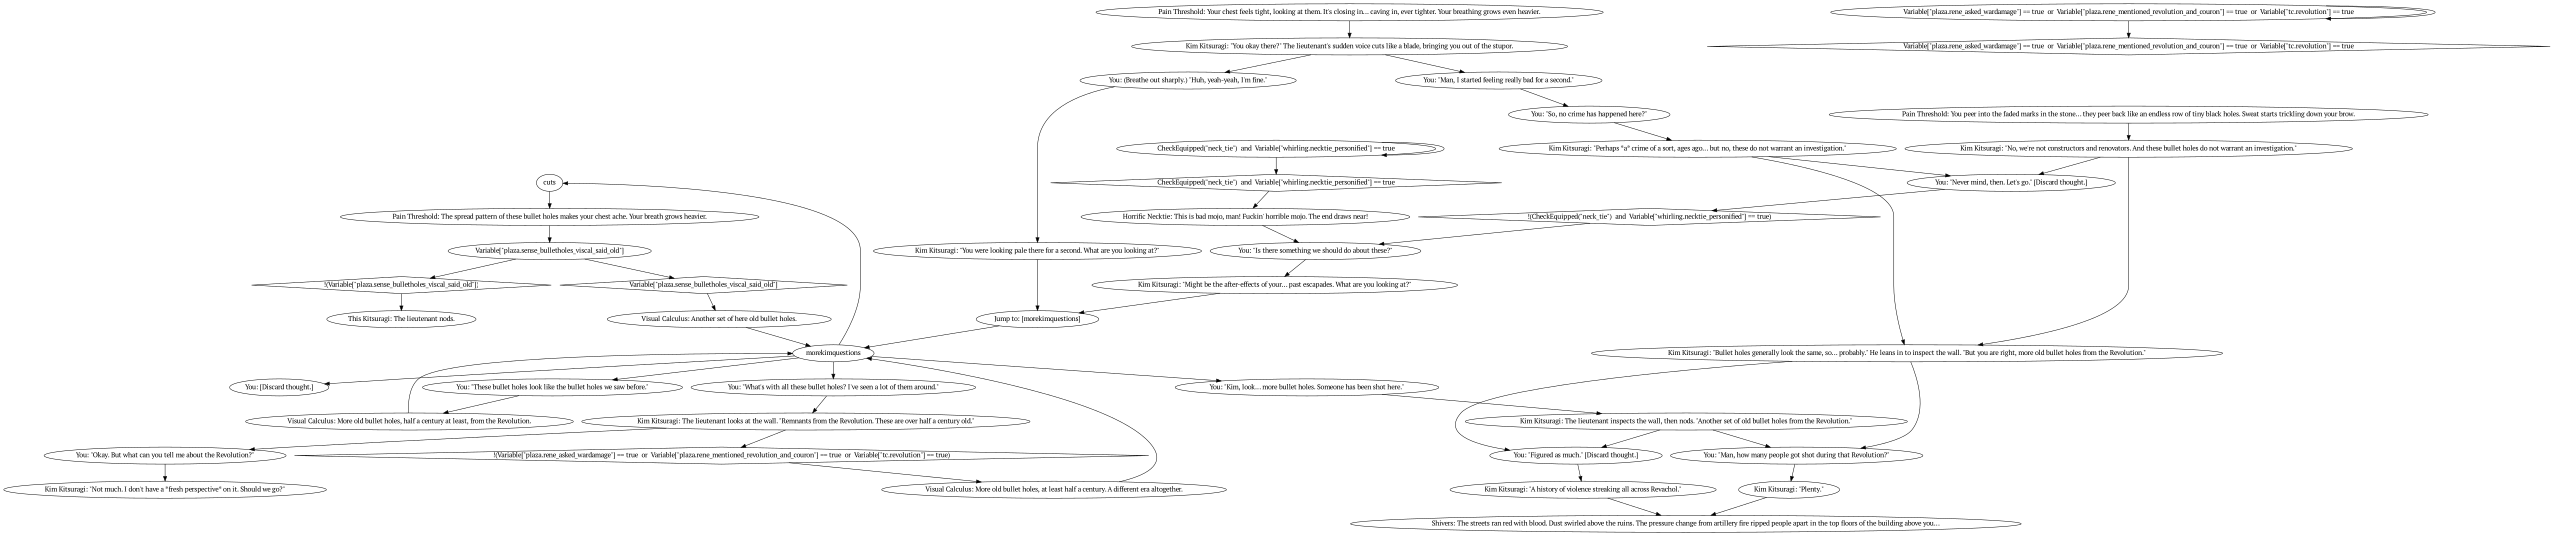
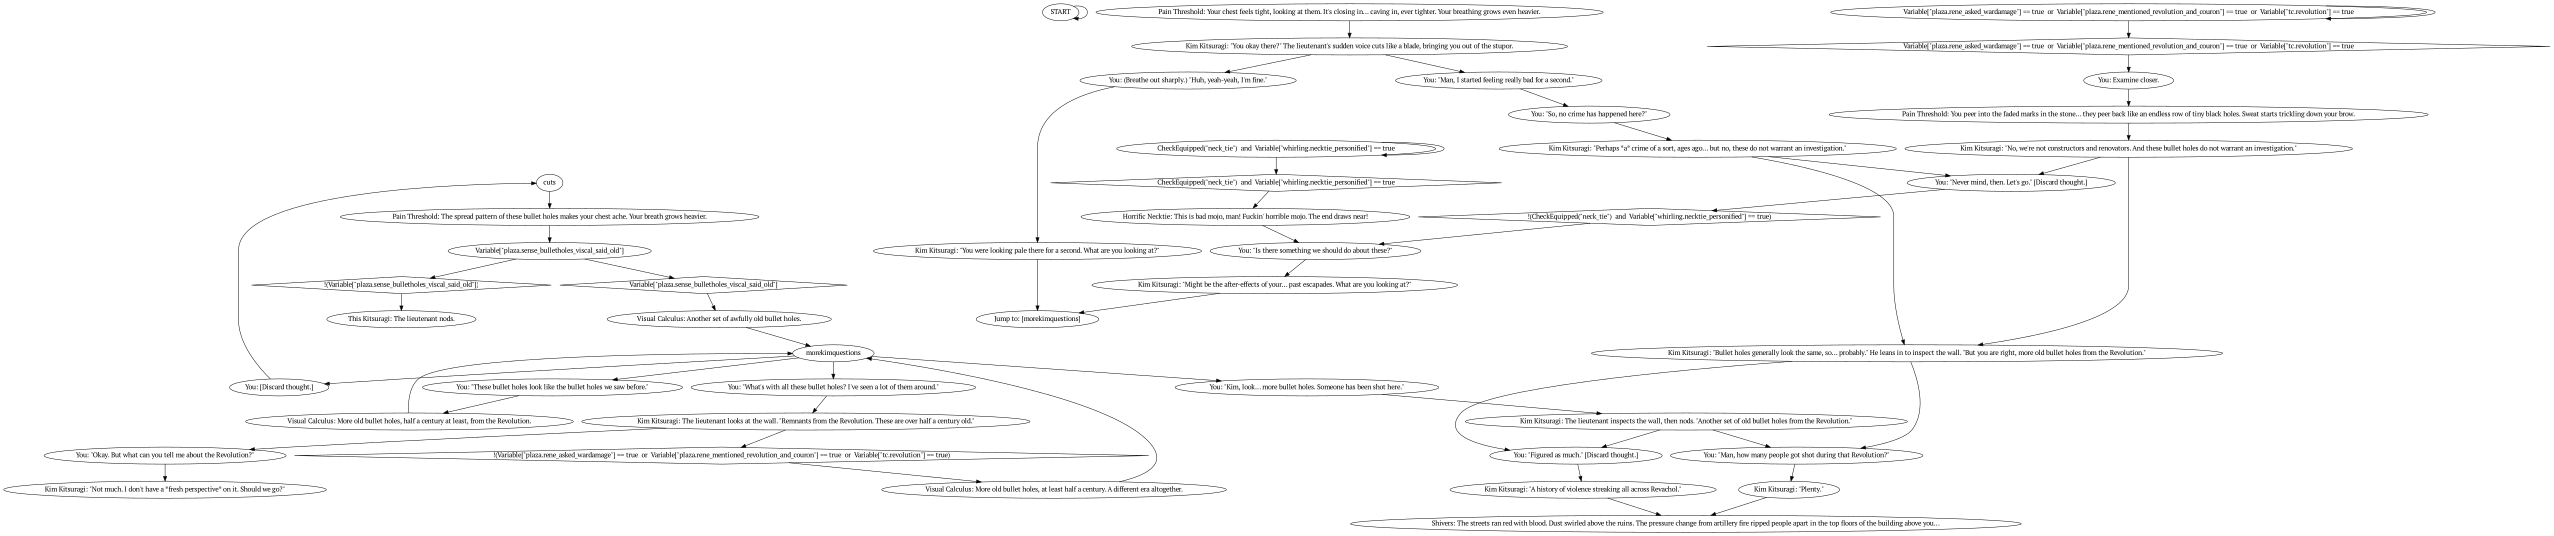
  digraph {
    fontname="PT Serif"
    node [fontname="PT Serif"]
    edge [fontname="PT Serif"]
+   n1 [label=START]
    n2 [label=cuts]
    n3 [label="Pain Threshold: The spread pattern of these bullet holes makes your chest ache. Your breath grows heavier."]
    n4 [label="Variable[\"plaza.sense_bulletholes_viscal_said_old\"]"]
+   n5 [label="You: Examine closer."]
    n6 [label="Pain Threshold: You peer into the faded marks in the stone... they peer back like an endless row of tiny black holes. Sweat starts trickling down your brow."]
    n7 [label="Kim Kitsuragi: \"No, we're not constructors and renovators. And these bullet holes do not warrant an investigation.\""]
    n8 [label="Visual Calculus: More old bullet holes, half a century at least, from the Revolution."]
    n9 [label=morekimquestions]
    n10 [label="You: \"These bullet holes look like the bullet holes we saw before.\""]
    n11 [label="You: [Discard thought.]"]
    n12 [label="You: \"Kim, look... more bullet holes. Someone has been shot here.\""]
    n13 [label="You: \"What's with all these bullet holes? I've seen a lot of them around.\""]
    n14 [label="Kim Kitsuragi: \"Bullet holes generally look the same, so... probably.\" He leans in to inspect the wall. \"But you are right, more old bullet holes from the Revolution.\""]
    n15 [label="You: \"Figured as much.\" [Discard thought.]"]
    n16 [label="You: \"Man, how many people got shot during that Revolution?\""]
    n17 [label="Kim Kitsuragi: \"A history of violence streaking all across Revachol.\""]
    n18 [label="Kim Kitsuragi: \"Plenty.\""]
    n19 [label="You: \"Okay. But what can you tell me about the Revolution?\""]
    n20 [label="Kim Kitsuragi: \"Not much. I don't have a *fresh perspective* on it. Should we go?\""]
    n21 [label="You: \"So, no crime has happened here?\""]
    n22 [label="Kim Kitsuragi: \"Perhaps *a* crime of a sort, ages ago... but no, these do not warrant an investigation.\""]
    n23 [label="You: \"Never mind, then. Let's go.\" [Discard thought.]"]
    n24 [label="Kim Kitsuragi: \"Might be the after-effects of your... past escapades. What are you looking at?\""]
    n25 [label="Jump to: [morekimquestions]"]
    n26 [label="!(CheckEquipped(\"neck_tie\")  and  Variable[\"whirling.necktie_personified\"] == true)" shape=diamond]
    n27 [label="CheckEquipped(\"neck_tie\")  and  Variable[\"whirling.necktie_personified\"] == true"]
    n28 [label="CheckEquipped(\"neck_tie\")  and  Variable[\"whirling.necktie_personified\"] == true" shape=diamond]
    n29 [label="Horrific Necktie: This is bad mojo, man! Fuckin' horrible mojo. The end draws near!"]
    n30 [label="You: \"Is there something we should do about these?\""]
    n31 [label="This Kitsuragi: The lieutenant nods."]
    n32 [label="Variable[\"plaza.rene_asked_wardamage\"] == true  or  Variable[\"plaza.rene_mentioned_revolution_and_couron\"] == true  or  Variable[\"tc.revolution\"] == true"]
    n33 [label="Variable[\"plaza.rene_asked_wardamage\"] == true  or  Variable[\"plaza.rene_mentioned_revolution_and_couron\"] == true  or  Variable[\"tc.revolution\"] == true" shape=diamond]
    n34 [label="!(Variable[\"plaza.rene_asked_wardamage\"] == true  or  Variable[\"plaza.rene_mentioned_revolution_and_couron\"] == true  or  Variable[\"tc.revolution\"] == true)" shape=diamond]
    n35 [label="Visual Calculus: More old bullet holes, at least half a century. A different era altogether."]
    n36 [label="Pain Threshold: Your chest feels tight, looking at them. It's closing in... caving in, ever tighter. Your breathing grows even heavier."]
    n37 [label="Kim Kitsuragi: \"You okay there?\" The lieutenant's sudden voice cuts like a blade, bringing you out of the stupor."]
    n38 [label="You: \"Man, I started feeling really bad for a second.\""]
    n39 [label="You: (Breathe out sharply.) \"Huh, yeah-yeah, I'm fine.\""]
    n40 [label="Shivers: The streets ran red with blood. Dust swirled above the ruins. The pressure change from artillery fire ripped people apart in the top floors of the building above you..."]
    n41 [label="Kim Kitsuragi: \"You were looking pale there for a second. What are you looking at?\""]
    n42 [label="Kim Kitsuragi: The lieutenant inspects the wall, then nods. \"Another set of old bullet holes from the Revolution.\""]
    n43 [label="Kim Kitsuragi: The lieutenant looks at the wall. \"Remnants from the Revolution. These are over half a century old.\""]
-   n44 [label="Visual Calculus: Another set of here old bullet holes."]
+   n44 [label="Visual Calculus: Another set of awfully old bullet holes."]
    n45 [label="Variable[\"plaza.sense_bulletholes_viscal_said_old\"]" shape=diamond]
    n46 [label="!(Variable[\"plaza.sense_bulletholes_viscal_said_old\"])" shape=diamond]
+   n1 -> n1
    n2 -> n3
    n3 -> n4
    n4 -> n45
    n4 -> n46
+   n5 -> n6
    n6 -> n7
    n7 -> n14
    n7 -> n23
    n8 -> n9
-   n9 -> n2
+   n11 -> n2
    n9 -> n10
    n9 -> n11
    n9 -> n12
    n9 -> n13
    n10 -> n8
    n12 -> n42
    n13 -> n43
    n14 -> n15
    n14 -> n16
    n15 -> n17
    n16 -> n18
    n17 -> n40
    n18 -> n40
    n19 -> n20
    n21 -> n22
    n22 -> n14
    n22 -> n23
    n23 -> n26
    n24 -> n25
-   n25 -> n9
    n26 -> n30
    n27 -> n27
    n27 -> n28
    n28 -> n29
    n29 -> n30
    n30 -> n24
    n32 -> n32
    n32 -> n33
+   n33 -> n5
    n34 -> n35
    n35 -> n9
    n36 -> n37
    n37 -> n38
    n37 -> n39
    n38 -> n21
    n39 -> n41
    n41 -> n25
    n42 -> n15
    n42 -> n16
    n43 -> n19
    n43 -> n34
    n44 -> n9
    n45 -> n44
    n46 -> n31
  }
